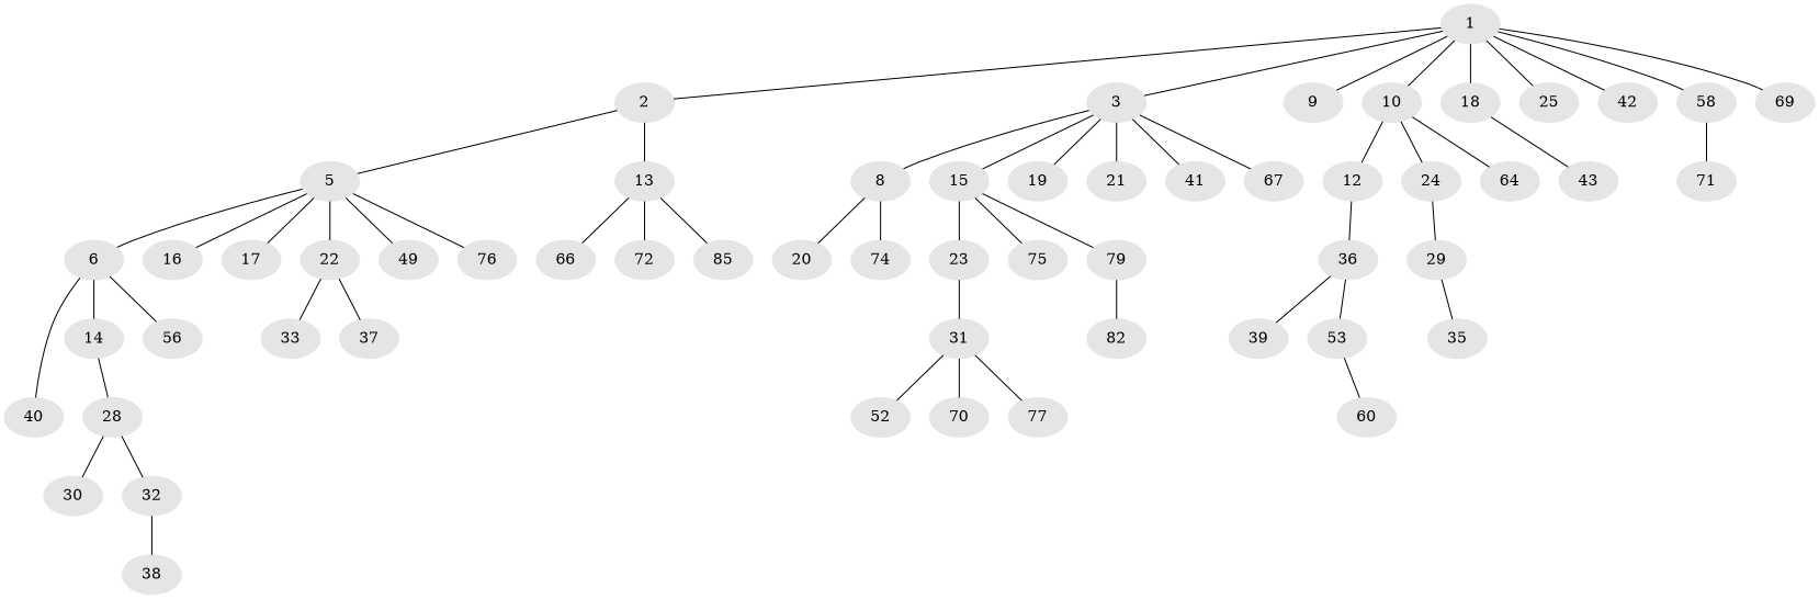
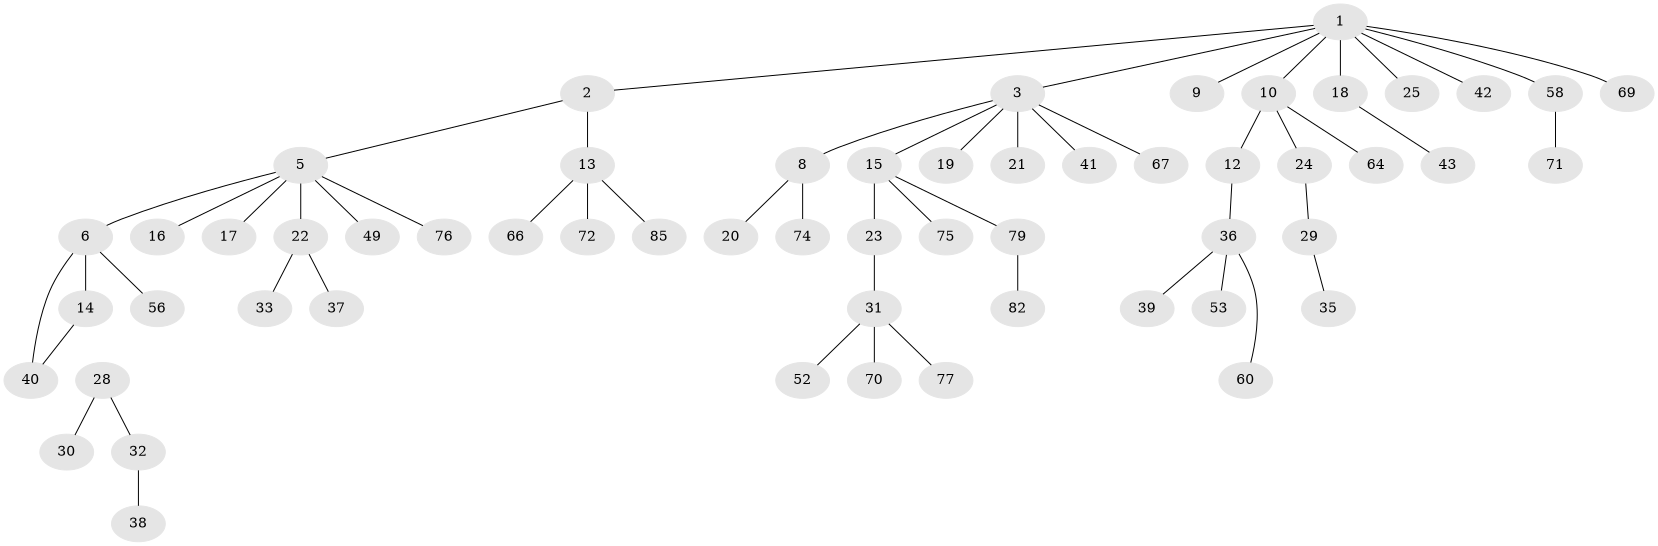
  graph {
    node [color=gray90 style=filled]
    1 [super="+47"]
    2
    3 [super="+4"]
    9 [super="+59"]
    10 [super="+11"]
    18
    25
    42
    58
    69
    5 [super="+7"]
    13 [super="+55"]
    8 [super="+44"]
    15 [super="+68"]
    19
    21 [super="+87"]
    41 [super="+54"]
    67
    12
    24
    64
    43 [super="+84"]
    71
    6 [super="+26"]
    16 [super="+86"]
    17
    22
    49
    76 [super="+78"]
    66
    72 [super="+83"]
    85
    20 [super="+51"]
    74
    23 [super="+34"]
    75
    79 [super="+81"]
    14 [super="+80"]
    40 [super="+45"]
    56
    33 [super="+46"]
    37
    28
    36 [super="+57"]
    29 [super="+65"]
    39
    53
    60
    30 [super="+48"]
    32 [super="+73"]
    31 [super="+50"]
    82
    52
    70
    77
    35 [super="+61"]
    38 [super="+63"]
    1 -- 2
    1 -- 3
    1 -- 9
    1 -- 10
    1 -- 18
    1 -- 25
    1 -- 42
    1 -- 58
    1 -- 69
    2 -- 5
    2 -- 13
    3 -- 8
    3 -- 15
    3 -- 19
    3 -- 21
    3 -- 41
    3 -- 67
    10 -- 12
    10 -- 24
    10 -- 64
    18 -- 43
    58 -- 71
    5 -- 6
    5 -- 16
    5 -- 17
    5 -- 22
    5 -- 49
    5 -- 76
    13 -- 66
    13 -- 72
    13 -- 85
    8 -- 20
    8 -- 74
    15 -- 23
    15 -- 75
    15 -- 79
    12 -- 36
    24 -- 29
    6 -- 14
    6 -- 40
    6 -- 56
    22 -- 33
    22 -- 37
    23 -- 31
    79 -- 82
-   14 -- 28
+   14 -- 40
    28 -- 30
    28 -- 32
    36 -- 39
    36 -- 53
-   53 -- 60
+   36 -- 60
    29 -- 35
    32 -- 38
    31 -- 52
    31 -- 70
    31 -- 77
  }
